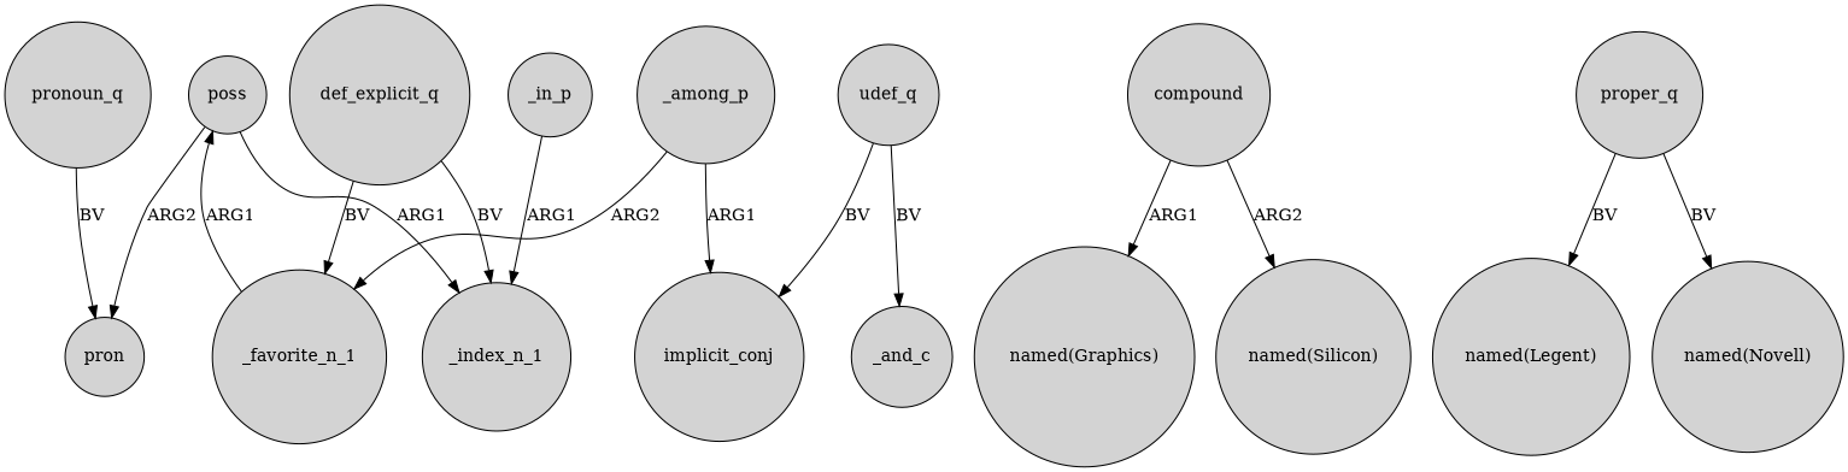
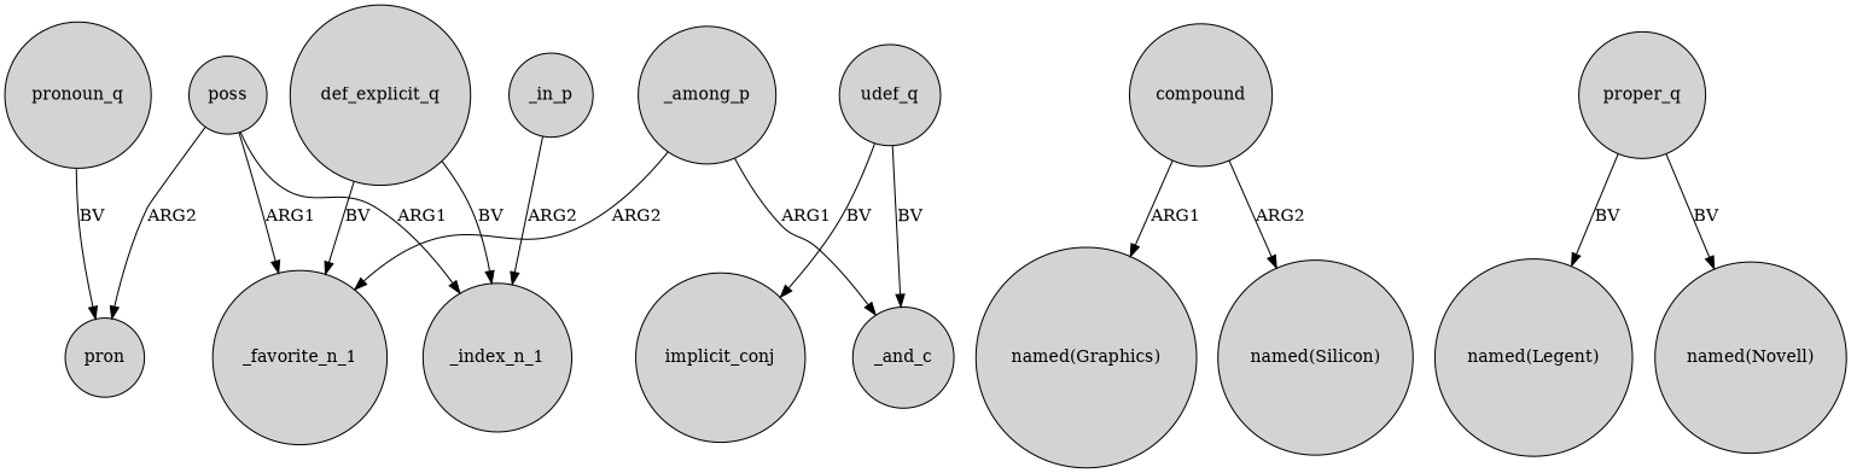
  digraph {
    node [shape=circle style=filled]
    poss
    pron
    _index_n_1
    _favorite_n_1
    def_explicit_q
    udef_q
    implicit_conj
    _and_c
    _among_p
    compound
    "named(Graphics)"
    "named(Silicon)"
    pronoun_q
    proper_q
    "named(Legent)"
    "named(Novell)"
    _in_p
    poss -> pron [label=ARG2]
    poss -> _index_n_1 [label=ARG1]
-   _favorite_n_1 -> poss [label=ARG1]
+   poss -> _favorite_n_1 [label=ARG1]
    def_explicit_q -> _index_n_1 [label=BV]
    def_explicit_q -> _favorite_n_1 [label=BV]
    udef_q -> implicit_conj [label=BV]
    udef_q -> _and_c [label=BV]
    _among_p -> _favorite_n_1 [label=ARG2]
-   _among_p -> implicit_conj [label=ARG1]
+   _among_p -> _and_c [label=ARG1]
    compound -> "named(Graphics)" [label=ARG1]
    compound -> "named(Silicon)" [label=ARG2]
    pronoun_q -> pron [label=BV]
    proper_q -> "named(Legent)" [label=BV]
    proper_q -> "named(Novell)" [label=BV]
-   _in_p -> _index_n_1 [label=ARG1]
+   _in_p -> _index_n_1 [label=ARG2]
  }
